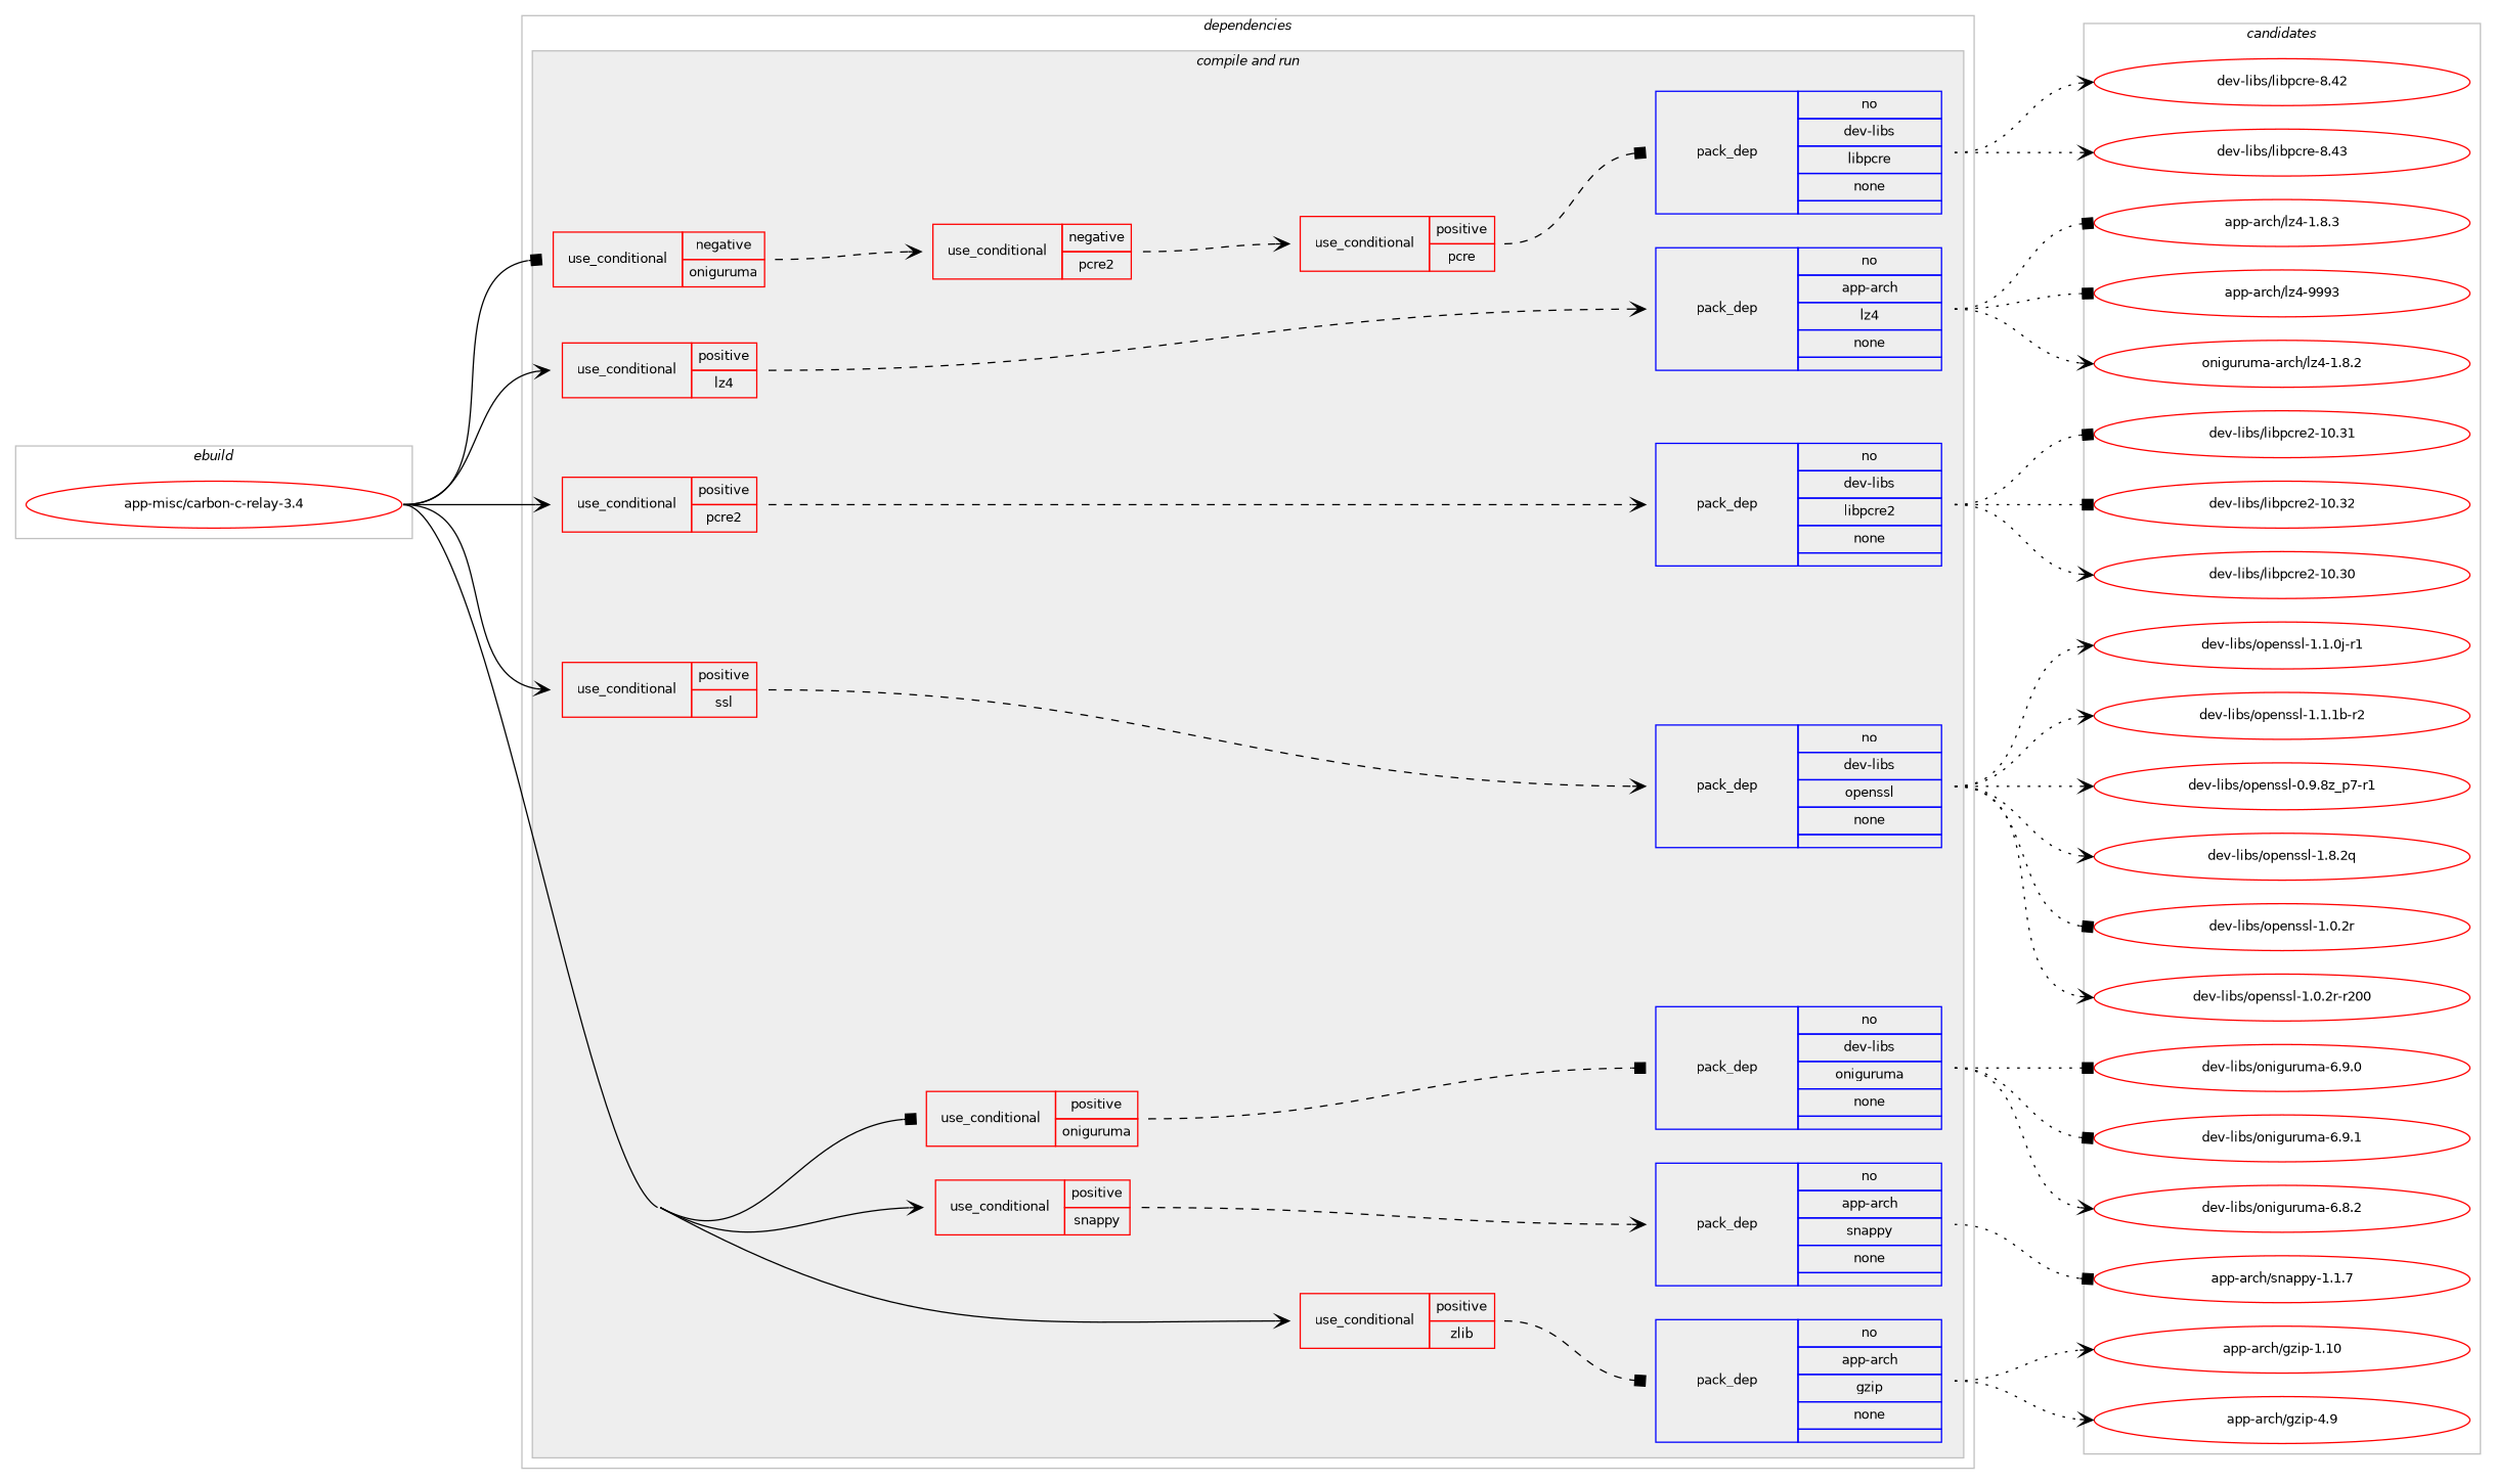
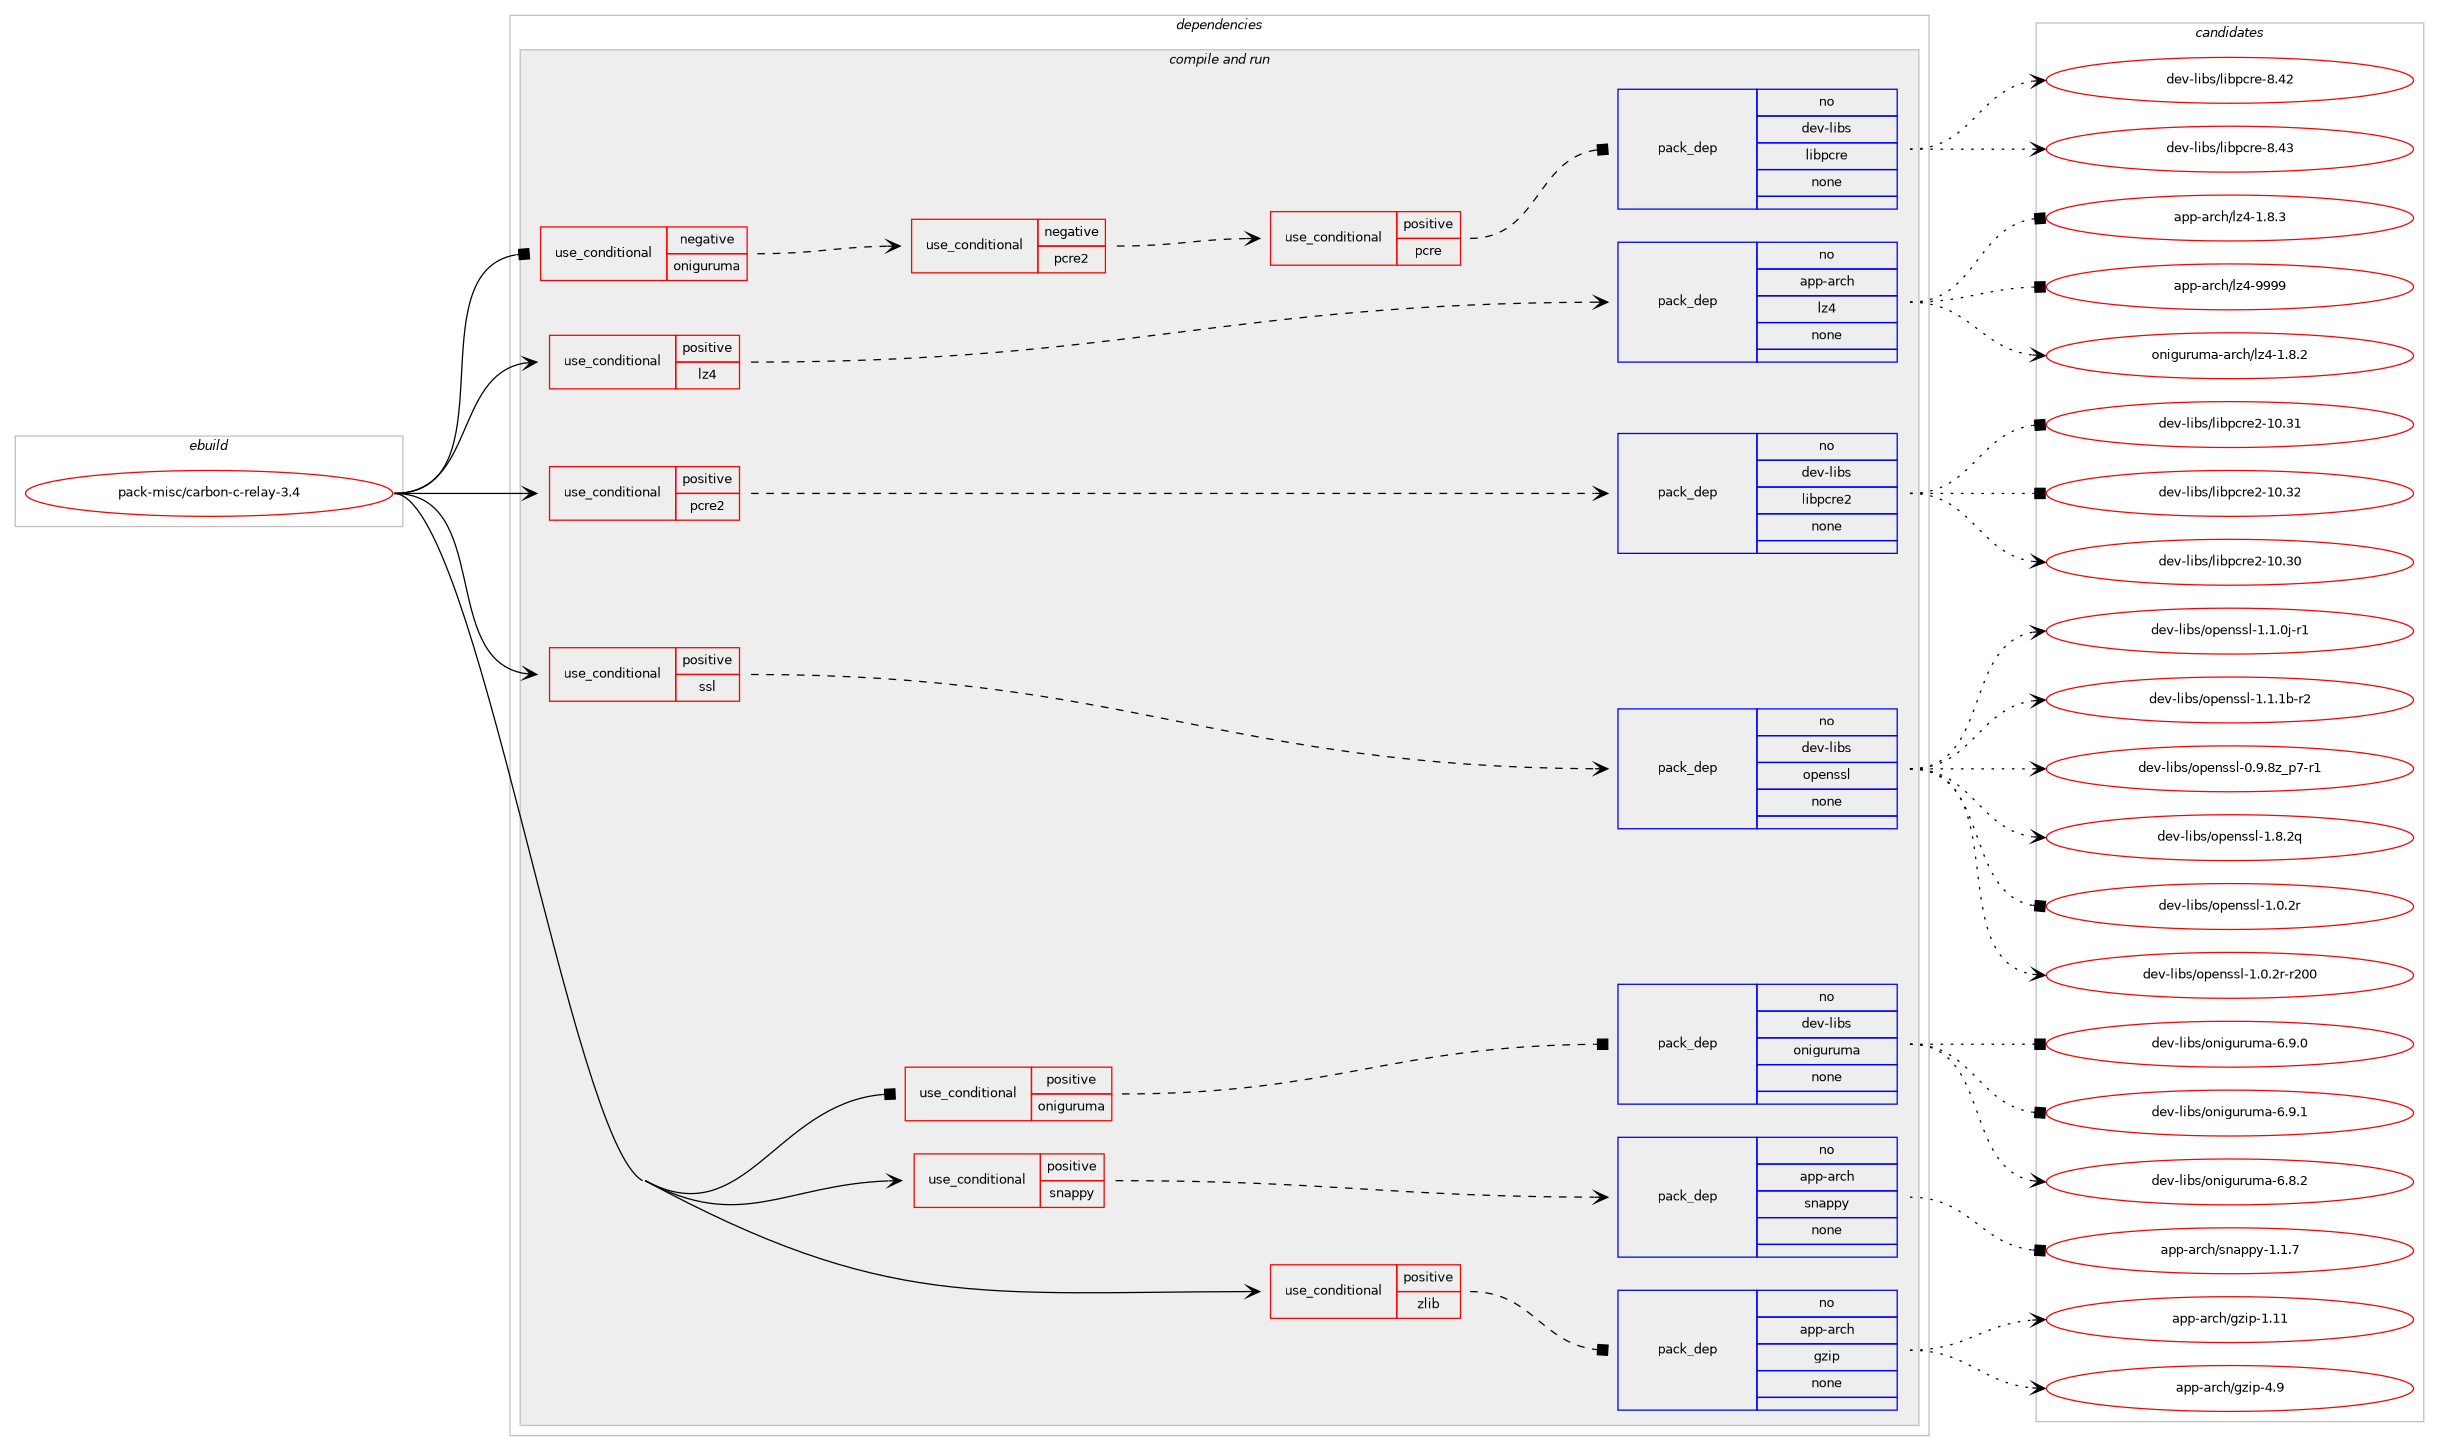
  digraph {
    compound=true
    concentrate=true
    fontname=Helvetica
    fontsize=10
    newrank=true
    rankdir=LR
    ranksep=1.5
    node [color=red fontname=Helvetica fontsize=10]
    edge [arrowhead=vee headport=w style=dotted tailport=e weight=100]
-   n1 [label="app-misc/carbon-c-relay-3.4" width=4]
+   n1 [label="pack-misc/carbon-c-relay-3.4" width=4]
    n2 [color=blue label=<<TABLE BORDER="0" CELLBORDER="1" CELLSPACING="0" CELLPADDING="4" WIDTH="220"><TR><TD ROWSPAN="6" CELLPADDING="30">pack_dep</TD></TR><TR><TD WIDTH="110">no</TD></TR><TR><TD>dev-libs</TD></TR><TR><TD>libpcre</TD></TR><TR><TD>none</TD></TR><TR><TD></TD></TR></TABLE>> shape=none]
    n3 [label=<<TABLE BORDER="0" CELLBORDER="1" CELLSPACING="0" CELLPADDING="4"><TR><TD ROWSPAN="3" CELLPADDING="10">use_conditional</TD></TR><TR><TD>positive</TD></TR><TR><TD>pcre</TD></TR></TABLE>> shape=none]
    n4 [label=<<TABLE BORDER="0" CELLBORDER="1" CELLSPACING="0" CELLPADDING="4"><TR><TD ROWSPAN="3" CELLPADDING="10">use_conditional</TD></TR><TR><TD>negative</TD></TR><TR><TD>pcre2</TD></TR></TABLE>> shape=none]
    n5 [label=<<TABLE BORDER="0" CELLBORDER="1" CELLSPACING="0" CELLPADDING="4"><TR><TD ROWSPAN="3" CELLPADDING="10">use_conditional</TD></TR><TR><TD>negative</TD></TR><TR><TD>oniguruma</TD></TR></TABLE>> shape=none]
    n6 [color=blue label=<<TABLE BORDER="0" CELLBORDER="1" CELLSPACING="0" CELLPADDING="4" WIDTH="220"><TR><TD ROWSPAN="6" CELLPADDING="30">pack_dep</TD></TR><TR><TD WIDTH="110">no</TD></TR><TR><TD>app-arch</TD></TR><TR><TD>lz4</TD></TR><TR><TD>none</TD></TR><TR><TD></TD></TR></TABLE>> shape=none]
    n7 [label=<<TABLE BORDER="0" CELLBORDER="1" CELLSPACING="0" CELLPADDING="4"><TR><TD ROWSPAN="3" CELLPADDING="10">use_conditional</TD></TR><TR><TD>positive</TD></TR><TR><TD>lz4</TD></TR></TABLE>> shape=none]
    n8 [color=blue label=<<TABLE BORDER="0" CELLBORDER="1" CELLSPACING="0" CELLPADDING="4" WIDTH="220"><TR><TD ROWSPAN="6" CELLPADDING="30">pack_dep</TD></TR><TR><TD WIDTH="110">no</TD></TR><TR><TD>dev-libs</TD></TR><TR><TD>oniguruma</TD></TR><TR><TD>none</TD></TR><TR><TD></TD></TR></TABLE>> shape=none]
    n9 [label=<<TABLE BORDER="0" CELLBORDER="1" CELLSPACING="0" CELLPADDING="4"><TR><TD ROWSPAN="3" CELLPADDING="10">use_conditional</TD></TR><TR><TD>positive</TD></TR><TR><TD>oniguruma</TD></TR></TABLE>> shape=none]
    n10 [color=blue label=<<TABLE BORDER="0" CELLBORDER="1" CELLSPACING="0" CELLPADDING="4" WIDTH="220"><TR><TD ROWSPAN="6" CELLPADDING="30">pack_dep</TD></TR><TR><TD WIDTH="110">no</TD></TR><TR><TD>dev-libs</TD></TR><TR><TD>libpcre2</TD></TR><TR><TD>none</TD></TR><TR><TD></TD></TR></TABLE>> shape=none]
    n11 [label=<<TABLE BORDER="0" CELLBORDER="1" CELLSPACING="0" CELLPADDING="4"><TR><TD ROWSPAN="3" CELLPADDING="10">use_conditional</TD></TR><TR><TD>positive</TD></TR><TR><TD>pcre2</TD></TR></TABLE>> shape=none]
    n12 [color=blue label=<<TABLE BORDER="0" CELLBORDER="1" CELLSPACING="0" CELLPADDING="4" WIDTH="220"><TR><TD ROWSPAN="6" CELLPADDING="30">pack_dep</TD></TR><TR><TD WIDTH="110">no</TD></TR><TR><TD>app-arch</TD></TR><TR><TD>snappy</TD></TR><TR><TD>none</TD></TR><TR><TD></TD></TR></TABLE>> shape=none]
    n13 [label=<<TABLE BORDER="0" CELLBORDER="1" CELLSPACING="0" CELLPADDING="4"><TR><TD ROWSPAN="3" CELLPADDING="10">use_conditional</TD></TR><TR><TD>positive</TD></TR><TR><TD>snappy</TD></TR></TABLE>> shape=none]
    n14 [color=blue label=<<TABLE BORDER="0" CELLBORDER="1" CELLSPACING="0" CELLPADDING="4" WIDTH="220"><TR><TD ROWSPAN="6" CELLPADDING="30">pack_dep</TD></TR><TR><TD WIDTH="110">no</TD></TR><TR><TD>dev-libs</TD></TR><TR><TD>openssl</TD></TR><TR><TD>none</TD></TR><TR><TD></TD></TR></TABLE>> shape=none]
    n15 [label=<<TABLE BORDER="0" CELLBORDER="1" CELLSPACING="0" CELLPADDING="4"><TR><TD ROWSPAN="3" CELLPADDING="10">use_conditional</TD></TR><TR><TD>positive</TD></TR><TR><TD>ssl</TD></TR></TABLE>> shape=none]
    n16 [color=blue label=<<TABLE BORDER="0" CELLBORDER="1" CELLSPACING="0" CELLPADDING="4" WIDTH="220"><TR><TD ROWSPAN="6" CELLPADDING="30">pack_dep</TD></TR><TR><TD WIDTH="110">no</TD></TR><TR><TD>app-arch</TD></TR><TR><TD>gzip</TD></TR><TR><TD>none</TD></TR><TR><TD></TD></TR></TABLE>> shape=none]
    n17 [label=<<TABLE BORDER="0" CELLBORDER="1" CELLSPACING="0" CELLPADDING="4"><TR><TD ROWSPAN="3" CELLPADDING="10">use_conditional</TD></TR><TR><TD>positive</TD></TR><TR><TD>zlib</TD></TR></TABLE>> shape=none]
    n18 [label="dev-libs/libpcre-8.42" width=4]
    n19 [label="dev-libs/libpcre-8.43" width=4]
    n20 [label="oniguruma-arch/lz4-1.8.2" width=4]
    n21 [label="app-arch/lz4-1.8.3" width=4]
-   n22 [label="app-arch/lz4-9993" width=4]
+   n22 [label="app-arch/lz4-9999" width=4]
    n23 [label="dev-libs/oniguruma-6.8.2" width=4]
    n24 [label="dev-libs/oniguruma-6.9.0" width=4]
    n25 [label="dev-libs/oniguruma-6.9.1" width=4]
    n26 [label="dev-libs/libpcre2-10.30" width=4]
    n27 [label="dev-libs/libpcre2-10.31" width=4]
    n28 [label="dev-libs/libpcre2-10.32" width=4]
    n29 [label="app-arch/snappy-1.1.7" width=4]
    n30 [label="dev-libs/openssl-0.9.8z_p7-r1" width=4]
    n31 [label="dev-libs/openssl-1.8.2q" width=4]
    n32 [label="dev-libs/openssl-1.0.2r" width=4]
    n33 [label="dev-libs/openssl-1.0.2r-r200" width=4]
    n34 [label="dev-libs/openssl-1.1.0j-r1" width=4]
    n35 [label="dev-libs/openssl-1.1.1b-r2" width=4]
-   n36 [label="app-arch/gzip-1.10" width=4]
+   n36 [label="app-arch/gzip-1.11" width=4]
    n37 [label="app-arch/gzip-4.9" width=4]
    subgraph cluster_1 {
      color=gray
      label=<<i>ebuild</i>>
      rank=same
      n1
    }
    subgraph cluster_2 {
      color=gray
      label=<<i>dependencies</i>>
      subgraph cluster_3 {
        color=gray
        fillcolor="#eeeeee"
        label=<<i>compile</i>>
        style=filled
      }
      subgraph cluster_4 {
        color=gray
        fillcolor="#eeeeee"
        label=<<i>compile and run</i>>
        style=filled
        subgraph sub_5 {
          color=gray
          fillcolor="#eeeeee"
          label=<<i>compile and run</i>>
          style=filled
          n5
          subgraph sub_6 {
            color=gray
            fillcolor="#eeeeee"
            label=<<i>compile and run</i>>
            style=filled
            n4
            subgraph sub_7 {
              color=gray
              fillcolor="#eeeeee"
              label=<<i>compile and run</i>>
              style=filled
              n3
              subgraph sub_8 {
                color=gray
                fillcolor="#eeeeee"
                label=<<i>compile and run</i>>
                style=filled
                n2
              }
            }
          }
        }
        subgraph sub_9 {
          color=gray
          fillcolor="#eeeeee"
          label=<<i>compile and run</i>>
          style=filled
          n7
          subgraph sub_10 {
            color=gray
            fillcolor="#eeeeee"
            label=<<i>compile and run</i>>
            style=filled
            n6
          }
        }
        subgraph sub_11 {
          color=gray
          fillcolor="#eeeeee"
          label=<<i>compile and run</i>>
          style=filled
          n9
          subgraph sub_12 {
            color=gray
            fillcolor="#eeeeee"
            label=<<i>compile and run</i>>
            style=filled
            n8
          }
        }
        subgraph sub_13 {
          color=gray
          fillcolor="#eeeeee"
          label=<<i>compile and run</i>>
          style=filled
          n11
          subgraph sub_14 {
            color=gray
            fillcolor="#eeeeee"
            label=<<i>compile and run</i>>
            style=filled
            n10
          }
        }
        subgraph sub_15 {
          color=gray
          fillcolor="#eeeeee"
          label=<<i>compile and run</i>>
          style=filled
          n13
          subgraph sub_16 {
            color=gray
            fillcolor="#eeeeee"
            label=<<i>compile and run</i>>
            style=filled
            n12
          }
        }
        subgraph sub_17 {
          color=gray
          fillcolor="#eeeeee"
          label=<<i>compile and run</i>>
          style=filled
          n15
          subgraph sub_18 {
            color=gray
            fillcolor="#eeeeee"
            label=<<i>compile and run</i>>
            style=filled
            n14
          }
        }
        subgraph sub_19 {
          color=gray
          fillcolor="#eeeeee"
          label=<<i>compile and run</i>>
          style=filled
          n17
          subgraph sub_20 {
            color=gray
            fillcolor="#eeeeee"
            label=<<i>compile and run</i>>
            style=filled
            n16
          }
        }
      }
      subgraph cluster_21 {
        color=gray
        fillcolor="#eeeeee"
        label=<<i>run</i>>
        style=filled
      }
    }
    subgraph cluster_22 {
      color=gray
      label=<<i>candidates</i>>
      rank=same
      subgraph sub_23 {
        color=black
        label=<<i>candidates</i>>
        nodesep=1
        rank=same
        n18
        n19
      }
      subgraph sub_24 {
        color=black
        label=<<i>candidates</i>>
        nodesep=1
        rank=same
        n20
        n21
        n22
      }
      subgraph sub_25 {
        color=black
        label=<<i>candidates</i>>
        nodesep=1
        rank=same
        n23
        n24
        n25
      }
      subgraph sub_26 {
        color=black
        label=<<i>candidates</i>>
        nodesep=1
        rank=same
        n26
        n27
        n28
      }
      subgraph sub_27 {
        color=black
        label=<<i>candidates</i>>
        nodesep=1
        rank=same
        n29
      }
      subgraph sub_28 {
        color=black
        label=<<i>candidates</i>>
        nodesep=1
        rank=same
        n30
        n31
        n32
        n33
        n34
        n35
      }
      subgraph sub_29 {
        color=black
        label=<<i>candidates</i>>
        nodesep=1
        rank=same
        n36
        n37
      }
    }
    n1 -> n5 [arrowhead=box style=solid weight=20]
    n1 -> n7 [style=solid weight=20]
    n1 -> n9 [arrowhead=box style=solid weight=20]
    n1 -> n11 [style=solid weight=20]
    n1 -> n13 [style=solid weight=20]
    n1 -> n15 [style=solid weight=20]
    n1 -> n17 [style=solid weight=20]
    n2 -> n18
    n2 -> n19
    n3 -> n2 [arrowhead=box style=dashed weight=20]
    n4 -> n3 [style=dashed weight=20]
    n5 -> n4 [style=dashed weight=20]
    n6 -> n20
    n6 -> n21 [arrowhead=box]
    n6 -> n22 [arrowhead=box]
    n7 -> n6 [style=dashed weight=20]
    n8 -> n23
    n8 -> n24 [arrowhead=box]
    n8 -> n25 [arrowhead=box]
    n9 -> n8 [arrowhead=box style=dashed weight=20]
    n10 -> n26
    n10 -> n27 [arrowhead=box]
    n10 -> n28 [arrowhead=box]
    n11 -> n10 [style=dashed weight=20]
    n12 -> n29 [arrowhead=box]
    n13 -> n12 [style=dashed weight=20]
    n14 -> n30
    n14 -> n31
    n14 -> n32 [arrowhead=box]
    n14 -> n33
    n14 -> n34
    n14 -> n35
    n15 -> n14 [style=dashed weight=20]
    n16 -> n36
    n16 -> n37
    n17 -> n16 [arrowhead=box style=dashed weight=20]
  }
